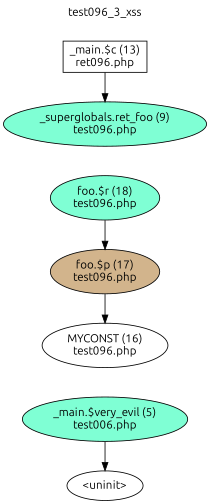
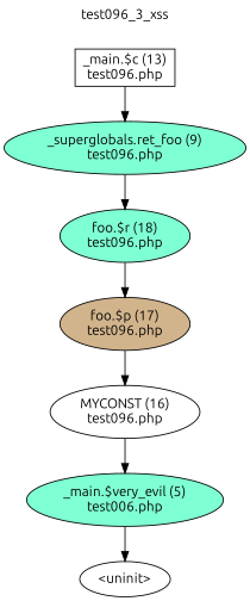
  digraph {
    fontname=Ubuntu
    label=test096_3_xss
    labelloc=t
    node [fillcolor=white fontname=Ubuntu shape=ellipse style=filled]
    edge [fontname=Ubuntu]
-   n1 [label="_main.$c (13)\nret096.php" shape=box]
+   n1 [label="_main.$c (13)\ntest096.php" shape=box]
    n2 [fillcolor=aquamarine label="_superglobals.ret_foo (9)\ntest096.php"]
    n3 [fillcolor=aquamarine label="foo.$r (18)\ntest096.php"]
    n4 [fillcolor=tan label="foo.$p (17)\ntest096.php"]
    n5 [label="MYCONST (16)\ntest096.php"]
    n6 [fillcolor=aquamarine label="_main.$very_evil (5)\ntest006.php"]
    n7 [label="<uninit>"]
    n1 -> n2
+   n2 -> n3
    n3 -> n4
    n4 -> n5
+   n5 -> n6
    n6 -> n7
  }
